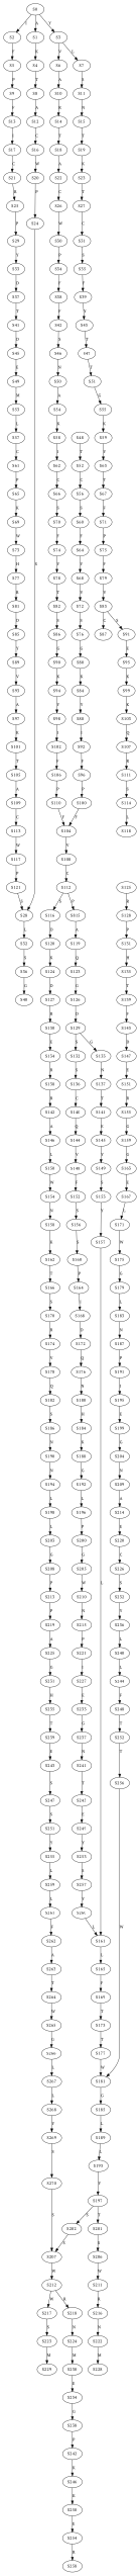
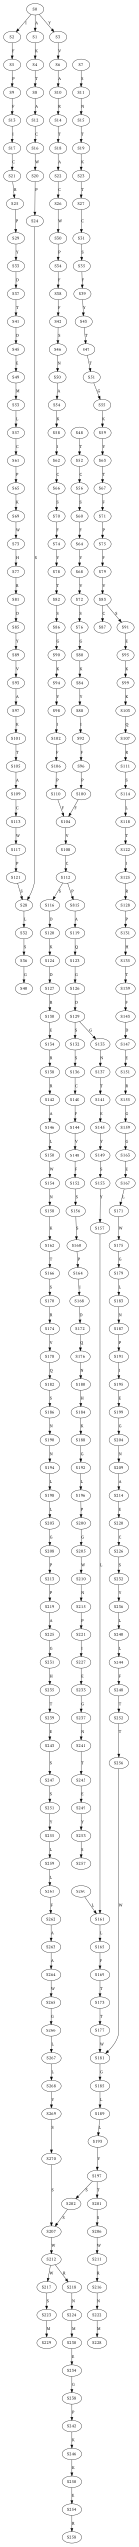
  strict digraph {
    fontname="PT Serif"
    node [fontname="PT Serif"]
    edge [fontname="PT Serif"]
    S0
    S1
    S2
    S3
    S4
    S5
    S6
    S7
    S8
    S9
    S10
    S11
    S12
    S13
    S14
    S15
    S16
    S17
    S18
    S19
    S20
    S21
    S22
    S23
    S24
    S25
    S26
    S27
    S28
    S29
    S30
    S31
    S32
    S33
    S34
    S35
    S36
    S37
    S38
    S39
    S40
    S41
    S42
    S43
    S45
    S46
    S47
    S49
    S50
    S51
    S48
    S52
    S53
    S54
    S55
    S56
    S57
    S58
    S59
    S60
    S61
    S62
    S63
    S64
    S65
    S66
    S67
    S68
    S69
    S70
    S71
    S72
    S73
    S74
    S75
    S76
    S77
    S78
    S79
    S80
    S81
    S82
    S83
    S84
    S85
    S86
    S87
    S91
    S88
    S89
    S90
    S92
    S93
    S94
    S95
    S96
    S97
    S98
    S99
    S100
    S101
    S102
    S103
    S104
    S105
    S106
    S107
    S108
    S109
    S110
    S111
    S112
    S113
    S114
    n115 [label=S815]
    S116
    S117
    S118
    S119
    S120
    S121
+   S122
    S123
    S124
    S125
    S126
    S127
    S128
    S129
    S130
    S131
    S132
    S133
    S134
    S135
    S136
    S137
    S138
    S139
    S140
    S141
    S142
    S143
    S144
    S145
    S146
    S147
    S148
    S149
    S150
    S151
    S152
    S153
    S154
    S155
    S156
    S157
    S158
    S159
    S160
    S161
    S162
    S163
    S164
    S165
    S166
    S167
    S168
    S169
    S170
    S171
    S172
    S173
    S174
    S175
    S176
    S177
    S178
    S179
    S180
    S181
    S182
    S183
    S184
    S185
    S186
    S187
    S188
    S189
    S190
    S191
    S192
    S193
    S194
    S195
    S196
    S197
    S198
    S199
    S200
    S201
    S202
    S203
    S204
    S205
    S206
    S207
    S208
    S209
    S210
    S211
    S212
    S213
    S214
    S215
    S216
    S217
    S218
    S219
    S220
    S221
    S222
    S223
    S224
    S225
    S226
    S227
    S228
    S229
    S230
    S231
    S232
    S233
    S234
    S235
    S236
    S237
    S238
    S239
    S240
    S241
    S242
    S243
    S244
    S245
    S246
    S247
    S248
    S249
    S250
    S251
    S252
    S253
    S254
    S255
    S256
    S257
    S258
    S259
    S260
    S261
    S262
    S263
    S264
    S265
    S266
    S267
    S268
    S269
    S270
    S0 -> S1 [label=A]
    S0 -> S2 [label=I]
    S0 -> S3 [label=Y]
    S1 -> S4 [label=K]
    S2 -> S5 [label=F]
    S3 -> S6 [label=V]
-   S3 -> S7 [label=L]
    S4 -> S8 [label=T]
    S5 -> S9 [label=P]
    S6 -> S10 [label=A]
    S7 -> S11 [label=S]
    S8 -> S12 [label=A]
    S9 -> S13 [label=F]
    S10 -> S14 [label=R]
    S11 -> S15 [label=N]
    S12 -> S16 [label=C]
    S13 -> S17 [label=I]
    S14 -> S18 [label=T]
    S15 -> S19 [label=T]
    S16 -> S20 [label=W]
    S17 -> S21 [label=C]
    S18 -> S22 [label=A]
    S19 -> S23 [label=K]
    S20 -> S24 [label=P]
    S21 -> S25 [label=R]
    S22 -> S26 [label=C]
    S23 -> S27 [label=T]
    S24 -> S28 [label=S]
    S25 -> S29 [label=P]
    S26 -> S30 [label=W]
    S27 -> S31 [label=C]
    S28 -> S32 [label=L]
    S29 -> S33 [label=Y]
    S30 -> S34 [label=P]
    S31 -> S35 [label=S]
    S32 -> S36 [label=S]
    S33 -> S37 [label=D]
    S34 -> S38 [label=F]
    S35 -> S39 [label=F]
    S36 -> S40 [label=G]
    S37 -> S41 [label=T]
    S38 -> S42 [label=F]
    S39 -> S43 [label=Y]
    S41 -> S45 [label=D]
    S42 -> S46 [label=S]
    S43 -> S47 [label=T]
    S45 -> S49 [label=E]
    S46 -> S50 [label=N]
    S47 -> S51 [label=T]
    S49 -> S53 [label=M]
    S50 -> S54 [label=A]
    S51 -> S55 [label=G]
    S48 -> S52 [label=T]
    S52 -> S56 [label=C]
    S53 -> S57 [label=L]
    S54 -> S58 [label=K]
    S55 -> S59 [label=K]
    S56 -> S60 [label=S]
    S57 -> S61 [label=C]
    S58 -> S62 [label=I]
    S59 -> S63 [label=Y]
    S60 -> S64 [label=F]
    S61 -> S65 [label=P]
    S62 -> S66 [label=C]
    S63 -> S67 [label=T]
    S64 -> S68 [label=Y]
    S65 -> S69 [label=K]
    S66 -> S70 [label=S]
    S67 -> S71 [label=F]
    S68 -> S72 [label=V]
    S69 -> S73 [label=W]
    S70 -> S74 [label=F]
    S71 -> S75 [label=P]
    S72 -> S76 [label=S]
    S73 -> S77 [label=H]
    S74 -> S78 [label=Y]
    S75 -> S79 [label=F]
    S76 -> S80 [label=G]
    S77 -> S81 [label=R]
    S78 -> S82 [label=T]
    S79 -> S83 [label=V]
    S80 -> S84 [label=K]
    S81 -> S85 [label=D]
    S82 -> S86 [label=S]
    S83 -> S87 [label=C]
    S83 -> S91 [label=S]
    S84 -> S88 [label=Y]
    S85 -> S89 [label=Y]
    S86 -> S90 [label=G]
    S91 -> S95 [label=E]
    S88 -> S92 [label=I]
    S89 -> S93 [label=V]
    S90 -> S94 [label=K]
    S92 -> S96 [label=F]
    S93 -> S97 [label=A]
    S94 -> S98 [label=Y]
    S95 -> S99 [label=K]
    S96 -> S100 [label=P]
    S97 -> S101 [label=K]
    S98 -> S102 [label=I]
    S99 -> S103 [label=K]
    S100 -> S104 [label=F]
    S101 -> S105 [label=T]
    S102 -> S106 [label=F]
    S103 -> S107 [label=Q]
    S104 -> S108 [label=V]
    S105 -> S109 [label=A]
    S106 -> S110 [label=P]
    S107 -> S111 [label=R]
    S108 -> S112 [label=C]
    S109 -> S113 [label=C]
    S110 -> S104 [label=F]
    S111 -> S114 [label=S]
    S112 -> n115 [label=P]
    S112 -> S116 [label=S]
    S113 -> S117 [label=W]
    S114 -> S118 [label=L]
    n115 -> S119 [label=A]
    S116 -> S120 [label=D]
    S117 -> S121 [label=P]
+   S118 -> S122 [label=T]
    S119 -> S123 [label=Q]
    S120 -> S124 [label=K]
    S121 -> S28 [label=S]
+   S122 -> S125 [label=I]
    S123 -> S126 [label=G]
    S124 -> S127 [label=D]
    S125 -> S128 [label=R]
    S126 -> S129 [label=D]
    S127 -> S130 [label=R]
    S128 -> S131 [label=P]
    S129 -> S132 [label=S]
    S129 -> S133 [label=G]
    S130 -> S134 [label=E]
    S131 -> S135 [label=H]
    S132 -> S136 [label=S]
    S133 -> S137 [label=N]
    S134 -> S138 [label=R]
    S135 -> S139 [label=T]
    S136 -> S140 [label=C]
    S137 -> S141 [label=T]
    S138 -> S142 [label=R]
    S139 -> S143 [label=F]
-   S140 -> S144 [label=Q]
+   S140 -> S144 [label=F]
    S141 -> S145 [label=E]
    S142 -> S146 [label=A]
    S143 -> S147 [label=D]
    S144 -> S148 [label=V]
    S145 -> S149 [label=Y]
    S146 -> S150 [label=L]
    S147 -> S151 [label=E]
    S148 -> S152 [label=F]
    S149 -> S153 [label=S]
    S150 -> S154 [label=W]
    S151 -> S155 [label=R]
    S152 -> S156 [label=S]
    S153 -> S157 [label=Y]
    S154 -> S158 [label=N]
    S155 -> S159 [label=G]
    S156 -> S160 [label=S]
    S157 -> S161 [label=L]
    S158 -> S162 [label=K]
    S159 -> S163 [label=G]
    S160 -> S164 [label=P]
    S161 -> S165 [label=L]
    S162 -> S166 [label=T]
    S163 -> S167 [label=E]
    S164 -> S168 [label=I]
    S165 -> S169 [label=F]
    S166 -> S170 [label=S]
    S167 -> S171 [label=L]
    S168 -> S172 [label=D]
    S169 -> S173 [label=T]
    S170 -> S174 [label=R]
    S171 -> S175 [label=W]
    S172 -> S176 [label=Q]
    S173 -> S177 [label=T]
    S174 -> S178 [label=V]
    S175 -> S179 [label=G]
    S176 -> S180 [label=N]
    S177 -> S181 [label=W]
    S178 -> S182 [label=Q]
    S179 -> S183 [label=L]
    S180 -> S184 [label=H]
    S181 -> S185 [label=G]
    S182 -> S186 [label=S]
    S183 -> S187 [label=N]
    S184 -> S188 [label=K]
    S185 -> S189 [label=L]
    S186 -> S190 [label=N]
    S187 -> S191 [label=P]
    S188 -> S192 [label=G]
    S189 -> S193 [label=L]
    S190 -> S194 [label=N]
    S191 -> S195 [label=I]
    S192 -> S196 [label=L]
    S193 -> S197 [label=Y]
    S194 -> S198 [label=L]
    S195 -> S199 [label=E]
    S196 -> S200 [label=P]
    S197 -> S201 [label=T]
    S197 -> S202 [label=S]
    S198 -> S203 [label=L]
    S199 -> S204 [label=G]
    S200 -> S205 [label=G]
    S201 -> S206 [label=S]
    S202 -> S207 [label=S]
    S203 -> S208 [label=G]
    S204 -> S209 [label=N]
    S205 -> S210 [label=W]
    S206 -> S211 [label=W]
    S207 -> S212 [label=W]
    S208 -> S213 [label=P]
    S209 -> S214 [label=A]
    S210 -> S215 [label=N]
    S211 -> S216 [label=R]
    S212 -> S217 [label=W]
    S212 -> S218 [label=R]
    S213 -> S219 [label=P]
    S214 -> S220 [label=E]
    S215 -> S221 [label=P]
    S216 -> S222 [label=N]
    S217 -> S223 [label=S]
    S218 -> S224 [label=N]
    S219 -> S225 [label=A]
    S220 -> S226 [label=C]
    S221 -> S227 [label=I]
    S222 -> S228 [label=M]
    S223 -> S229 [label=M]
    S224 -> S230 [label=M]
    S225 -> S231 [label=G]
    S226 -> S232 [label=S]
    S227 -> S233 [label=E]
    S230 -> S234 [label=E]
    S231 -> S235 [label=H]
    S232 -> S236 [label=Y]
    S233 -> S237 [label=G]
    S234 -> S238 [label=G]
    S235 -> S239 [label=T]
    S236 -> S240 [label=L]
    S237 -> S241 [label=N]
    S238 -> S242 [label=P]
    S239 -> S243 [label=E]
    S240 -> S244 [label=L]
    S241 -> S245 [label=T]
    S242 -> S246 [label=K]
    S243 -> S247 [label=S]
    S244 -> S248 [label=F]
    S245 -> S249 [label=E]
    S246 -> S250 [label=K]
    S247 -> S251 [label=S]
    S248 -> S252 [label=T]
    S249 -> S253 [label=Y]
    S250 -> S254 [label=E]
    S251 -> S255 [label=Y]
    S252 -> S256 [label=T]
    S253 -> S257 [label=S]
    S254 -> S258 [label=R]
    S255 -> S259 [label=L]
    S256 -> S181 [label=W]
-   S257 -> S260 [label=Y]
    S259 -> S261 [label=L]
    S260 -> S161 [label=L]
    S261 -> S262 [label=F]
    S262 -> S263 [label=A]
-   S263 -> S264 [label=T]
+   S263 -> S264 [label=A]
    S264 -> S265 [label=W]
    S265 -> S266 [label=G]
    S266 -> S267 [label=L]
    S267 -> S268 [label=L]
    S268 -> S269 [label=Y]
    S269 -> S270 [label=S]
    S270 -> S207 [label=S]
  }
